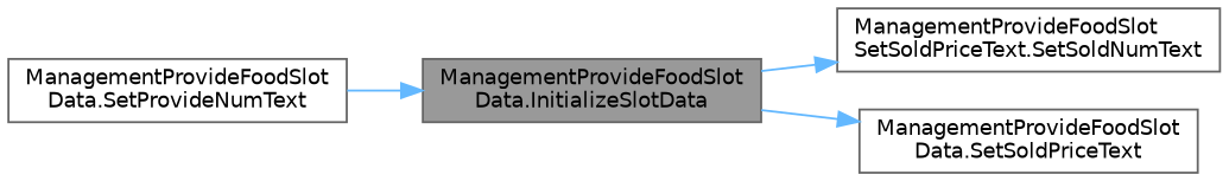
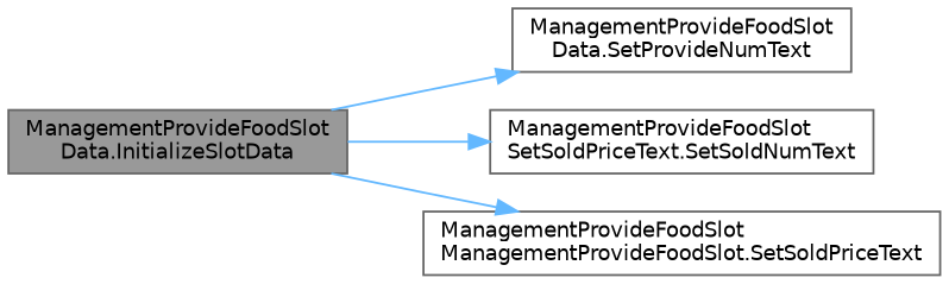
  digraph {
    rankdir=LR
    node [color=grey40 fillcolor=white fontname=Helvetica fontsize=10 shape=box style=filled]
    edge [color=steelblue1 fontname=Helvetica fontsize=10 labelfontname=Helvetica labelfontsize=10 style=solid]
    n1 [color=gray40 fillcolor=grey60 fontcolor=black height=0.2 label="ManagementProvideFoodSlot\lData.InitializeSlotData" width=0.4]
    n2 [height=0.2 label="ManagementProvideFoodSlot\lData.SetProvideNumText" width=0.4]
    n3 [height=0.2 label="ManagementProvideFoodSlot\lSetSoldPriceText.SetSoldNumText" width=0.4]
-   n4 [height=0.2 label="ManagementProvideFoodSlot\lData.SetSoldPriceText" width=0.4]
-   n2 -> n1
+   n4 [height=0.2 label="ManagementProvideFoodSlot\lManagementProvideFoodSlot.SetSoldPriceText" width=0.4]
+   n1 -> n2
    n1 -> n3
    n1 -> n4
  }
